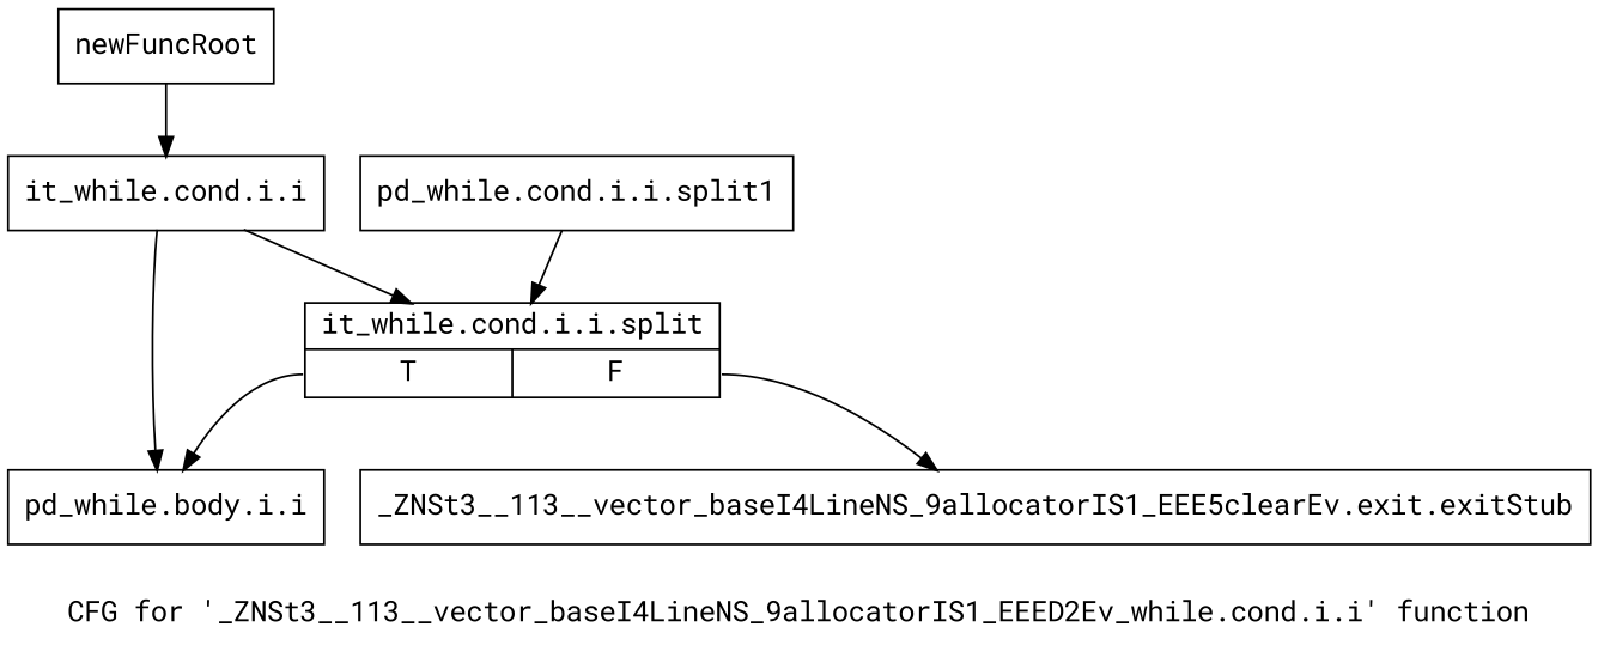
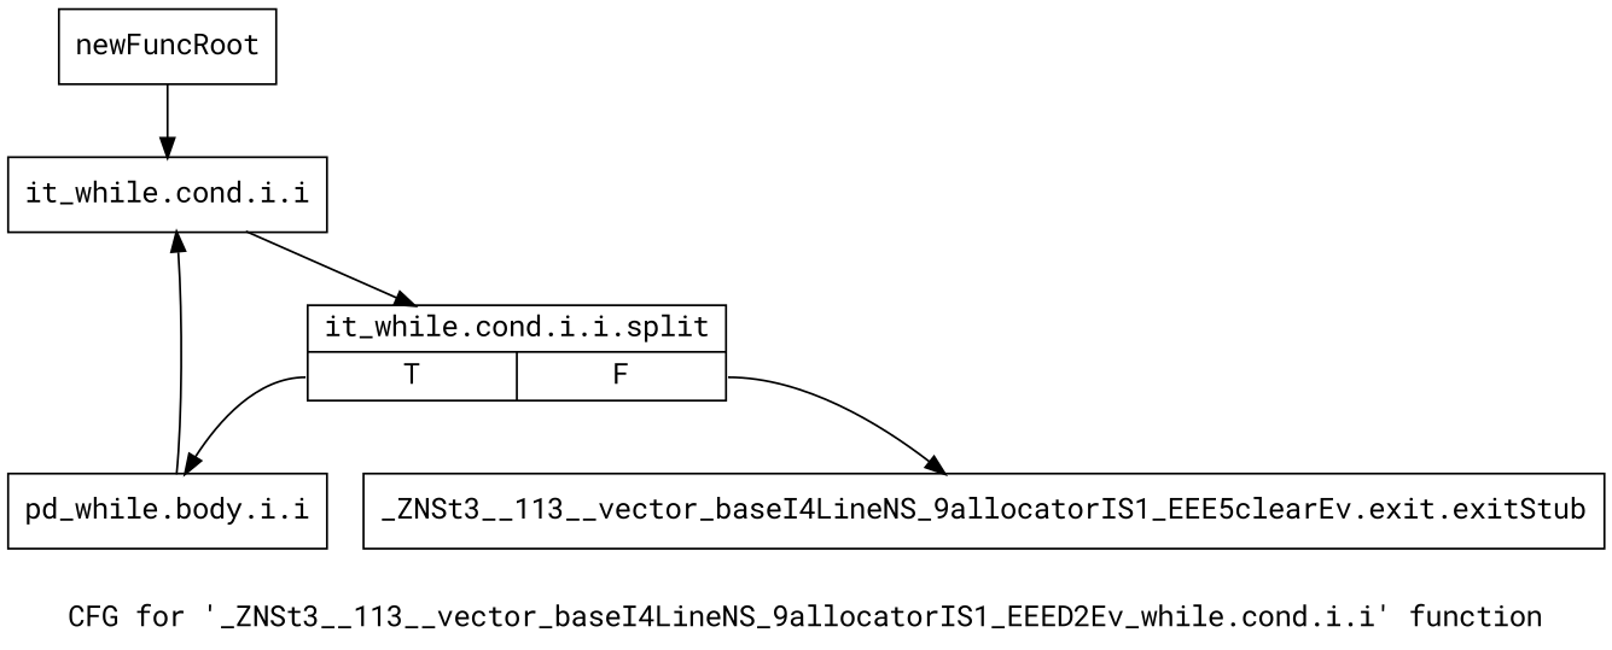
  digraph {
    fontname="Roboto Mono"
    label="CFG for '_ZNSt3__113__vector_baseI4LineNS_9allocatorIS1_EEED2Ev_while.cond.i.i' function"
    node [fontname="Roboto Mono" shape=record]
    edge [fontname="Roboto Mono"]
    n1 [label="{newFuncRoot}"]
    n2 [label="{it_while.cond.i.i}"]
    n3 [label="{it_while.cond.i.i.split|{<s0>T|<s1>F}}"]
-   n4 [label="{pd_while.cond.i.i.split1}"]
    n5 [label="{_ZNSt3__113__vector_baseI4LineNS_9allocatorIS1_EEE5clearEv.exit.exitStub}"]
    n6 [label="{pd_while.body.i.i}"]
    n1 -> n2
    n2 -> n3
    n3 -> n5 [tailport=s1]
    n3 -> n6 [tailport=s0]
-   n4 -> n3
-   n2 -> n6
+   n6 -> n2
  }
